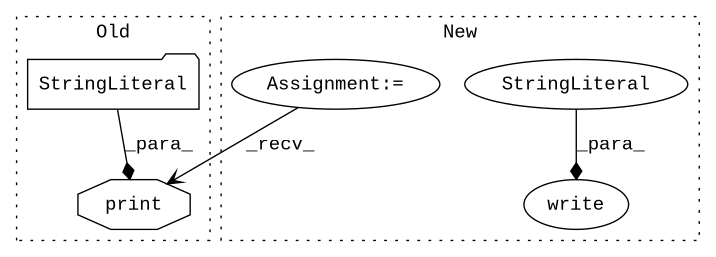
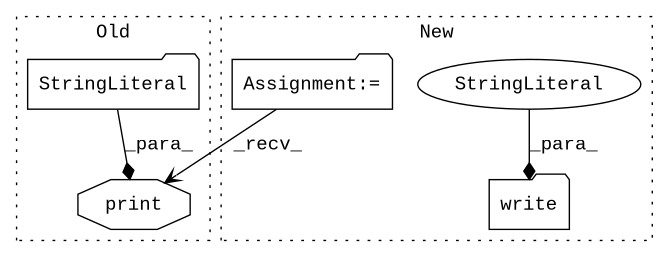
  digraph {
    fontname="Liberation Mono"
    node [a=32 fontname="Liberation Mono" l="6,1" shape=folder]
    edge [arrowhead=diamond fontname="Liberation Mono"]
    n1 [label=print s="2215,2246" shape=octagon]
    n2 [a=45 l=11 label=StringLiteral s=2221]
-   n3 [label=write s="5727,5742" shape=ellipse]
-   n4 [a=7 l=1 label="Assignment:=" s=5714 shape=ellipse]
+   n3 [label=write s="5727,5742"]
+   n4 [a=7 l=1 label="Assignment:=" s=5714]
    n5 [a=45 l=9 label=StringLiteral s=5733 shape=ellipse]
    subgraph cluster_1 {
      label=Old
      style=dotted
      n1
      n2
    }
    subgraph cluster_2 {
      label=New
      style=dotted
      n3
      n4
      n5
    }
    n2 -> n1 [label=_para_]
    n4 -> n1 [arrowhead=vee label=_recv_]
    n5 -> n3 [label=_para_]
  }
